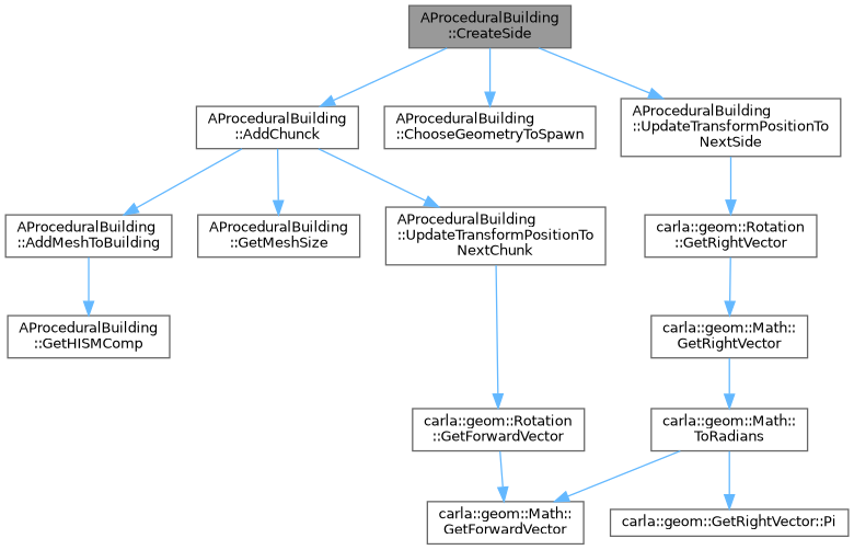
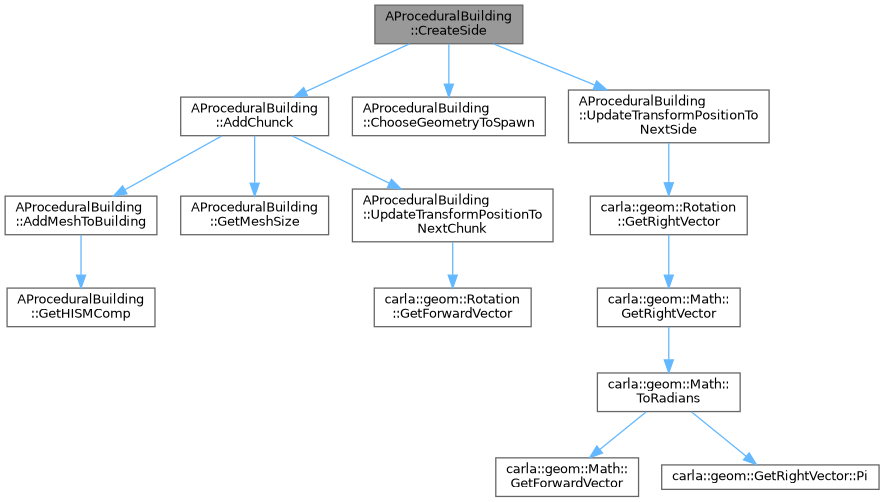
  digraph {
    rankdir=TB
    node [color=grey40 fillcolor=white fontname=Helvetica fontsize=10 shape=box style=filled]
    edge [color=steelblue1 fontname=Helvetica fontsize=10 labelfontname=Helvetica labelfontsize=10 style=solid]
    n1 [color=gray40 fillcolor=grey60 fontcolor=black height=0.2 label="AProceduralBuilding\l::CreateSide" width=0.4]
    n2 [height=0.2 label="AProceduralBuilding\l::AddChunck" width=0.4]
    n3 [height=0.2 label="AProceduralBuilding\l::ChooseGeometryToSpawn" width=0.4]
    n4 [height=0.2 label="AProceduralBuilding\l::UpdateTransformPositionTo\lNextSide" width=0.4]
    n5 [height=0.2 label="AProceduralBuilding\l::AddMeshToBuilding" width=0.4]
    n6 [height=0.2 label="AProceduralBuilding\l::GetMeshSize" width=0.4]
    n7 [height=0.2 label="AProceduralBuilding\l::UpdateTransformPositionTo\lNextChunk" width=0.4]
    n8 [height=0.2 label="carla::geom::Rotation\l::GetRightVector" width=0.4]
    n9 [height=0.2 label="AProceduralBuilding\l::GetHISMComp" width=0.4]
    n10 [height=0.2 label="carla::geom::Rotation\l::GetForwardVector" width=0.4]
    n11 [height=0.2 label="carla::geom::Math::\lGetForwardVector" width=0.4]
    n12 [height=0.2 label="carla::geom::Math::\lToRadians" width=0.4]
    n13 [height=0.2 label="carla::geom::GetRightVector::Pi" width=0.4]
    n14 [height=0.2 label="carla::geom::Math::\lGetRightVector" width=0.4]
    n1 -> n2
    n1 -> n3
    n1 -> n4
    n2 -> n5
    n2 -> n6
    n2 -> n7
    n4 -> n8
    n5 -> n9
    n7 -> n10
    n8 -> n14
-   n10 -> n11
    n12 -> n11
    n12 -> n13
    n14 -> n12
  }
